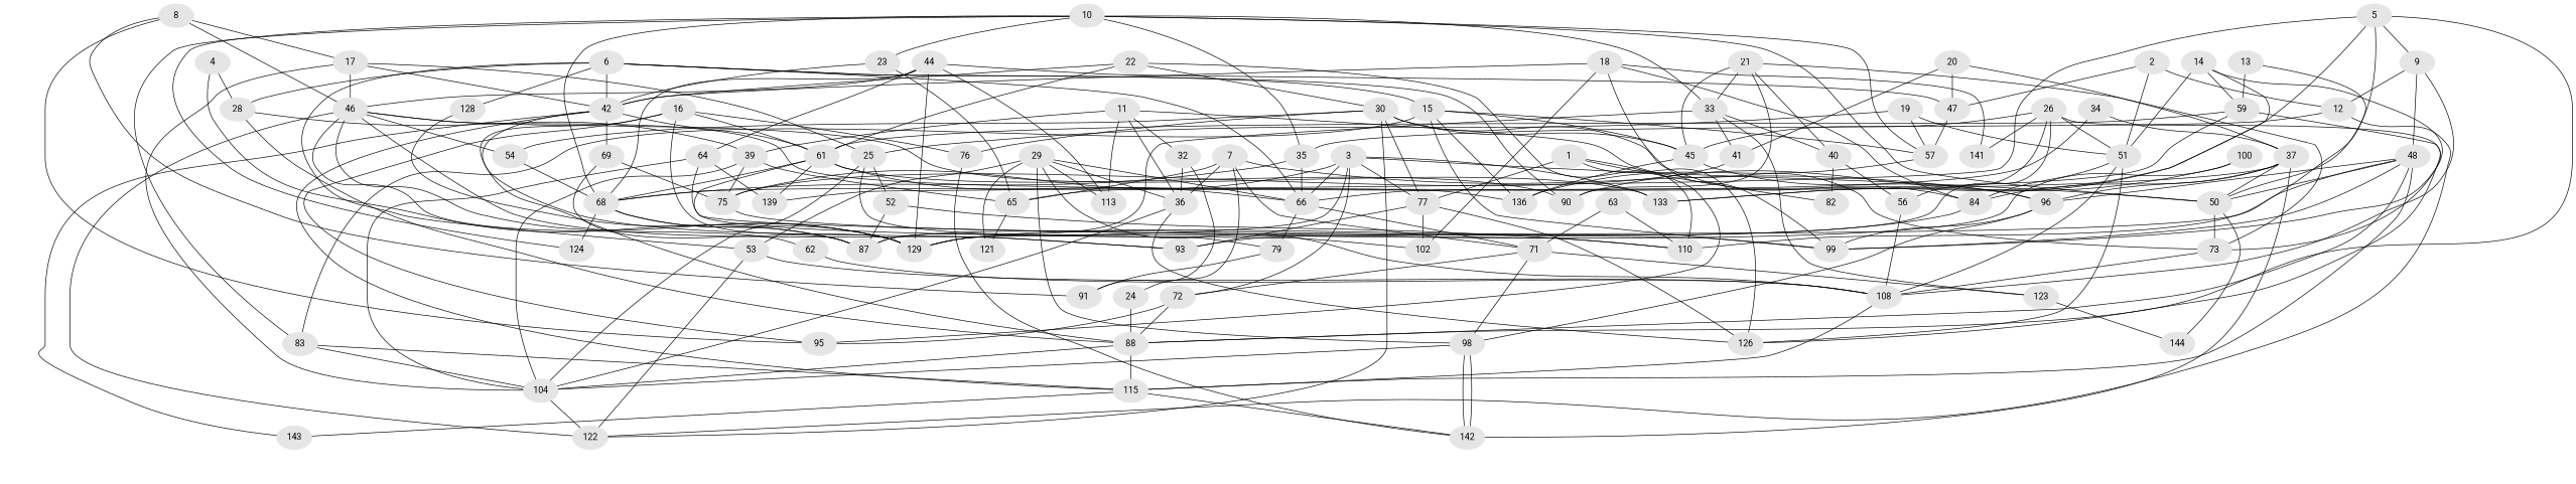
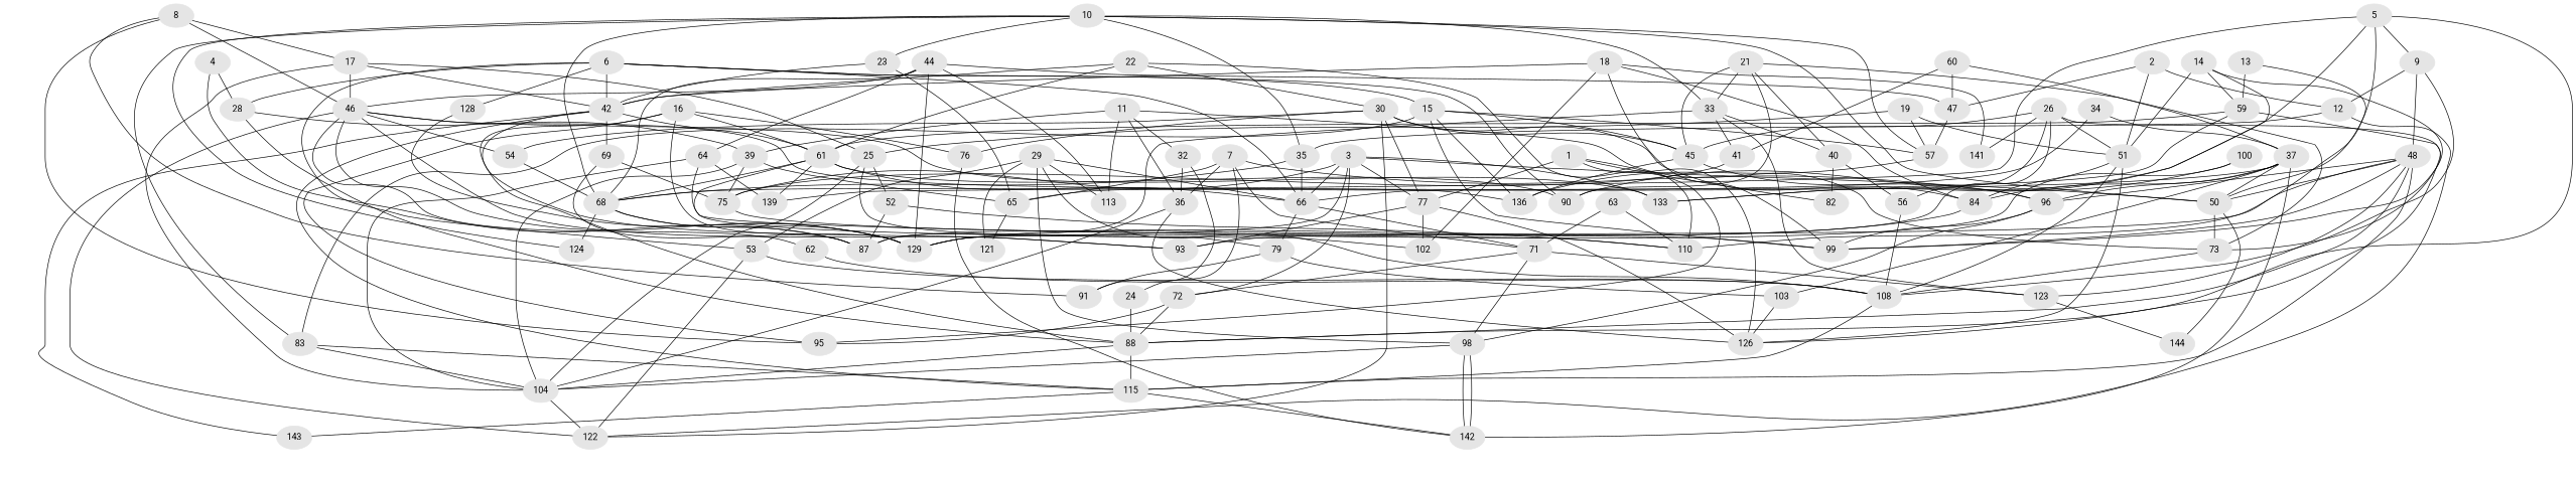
  graph {
    fontname=Roboto
    node [color=gray90 fontname=Roboto style=filled]
    edge [fontname=Roboto]
    1 [super="+58"]
    77 [super="+82"]
    n3 [label=82]
    95 [super="+134"]
    126
    102
    93
    2
    12
    47
    51 [super="+132"]
    35 [super="+81"]
    122
    57
    108 [super="+117"]
    84
    3 [super="+107"]
    50 [super="+137"]
    66 [super="+112"]
    72
    75 [super="+101"]
    129 [super="+145"]
    133
    73
    144
    71 [super="+138"]
    79 [super="+140"]
    88 [super="+105"]
    99 [super="+111"]
    4
    28
    87 [super="+97"]
    39 [super="+55"]
    5 [super="+78"]
    9
    90
    139
    48 [super="+85"]
    104 [super="+127"]
    115 [super="+130"]
    6 [super="+119"]
    15 [super="+89"]
    42 [super="+131"]
    53
    128
    83
    45 [super="+135"]
    136
    61 [super="+92"]
    69
    143
    7 [super="+43"]
    24
    36
    65
    96
    121
    98
    123
    8 [super="+70"]
    17 [super="+74"]
    46 [super="+49"]
    91
    25 [super="+114"]
    54
    62
    10 [super="+118"]
    23
    33 [super="+106"]
    68 [super="+94"]
    124
    41
    40
    11 [super="+27"]
    32
    113
    59 [super="+125"]
    13
    110
    14
    16 [super="+116"]
    76 [super="+80"]
    142
    52
    18 [super="+120"]
    141
    19 [super="+31"]
    37 [super="+109"]
-   20
+   103
+   20 [label=60]
    21
    56
    30 [super="+38"]
    22
    26 [super="+67"]
    29 [super="+60"]
    34
    44
    64
    63
    100
    1 -- 77 [weight=2]
    1 -- n3
    1 -- 95
    1 -- 126
    77 -- 126 [weight=2]
    77 -- 102
    77 -- 93
    2 -- 12
    2 -- 47
    2 -- 51
    12 -- 35
    12 -- 122
    47 -- 57
    51 -- 126
    51 -- 108
    51 -- 84
    35 -- 66
    35 -- 68
    57 -- 136
    108 -- 115
    84 -- 129
    3 -- 77
    3 -- 50
    3 -- 66
    3 -- 72
    3 -- 75
    3 -- 129
    3 -- 133
    50 -- 73
    50 -- 144
    66 -- 71
    66 -- 79
    72 -- 95
    72 -- 88
    75 -- 99
    73 -- 108
    71 -- 72
    71 -- 98
    71 -- 123
    79 -- 91
+   79 -- 103
    88 -- 104
    88 -- 115
    4 -- 28
    4 -- 87
    28 -- 88
    28 -- 39
    39 -- 75
    39 -- 104
    39 -- 65
    5 -- 50
    5 -- 88
    5 -- 9
    5 -- 90
    5 -- 139
    9 -- 12
    9 -- 108
    9 -- 48
    48 -- 93
    48 -- 50 [weight=2]
    48 -- 88
    48 -- 99
    48 -- 115
    48 -- 96
+   48 -- 123
    104 -- 122
    115 -- 143
    115 -- 142
    6 -- 66
    6 -- 28
    6 -- 90
    6 -- 15
    6 -- 42
    6 -- 53
    6 -- 128
    15 -- 57
    15 -- 99
    15 -- 83
    15 -- 45
    15 -- 136
    42 -- 93
    42 -- 115
    42 -- 61
    42 -- 69
    42 -- 143
    53 -- 122
    53 -- 108
    128 -- 129
    83 -- 104
    83 -- 115
    45 -- 136
    45 -- 96
    61 -- 102
    61 -- 66
    61 -- 90
    61 -- 139
    61 -- 68
    69 -- 75
    69 -- 87
    7 -- 71
    7 -- 24
    7 -- 36
    7 -- 65
    7 -- 96
    24 -- 88
    36 -- 126
    36 -- 104
    65 -- 121
    96 -- 99
    96 -- 98
    98 -- 104
    98 -- 142
    98 -- 142
    123 -- 144
    8 -- 95
    8 -- 17
    8 -- 46
    8 -- 91
    17 -- 104
    17 -- 42
    17 -- 46
    17 -- 25
    46 -- 93
    46 -- 122
    46 -- 129
    46 -- 133
    46 -- 136
    46 -- 54
    46 -- 62
    25 -- 79
    25 -- 104
    25 -- 52
    54 -- 68
    62 -- 108
    10 -- 35
    10 -- 57
    10 -- 50
    10 -- 83
    10 -- 23
    10 -- 33
    10 -- 68
    10 -- 124
    23 -- 42
    23 -- 65
    33 -- 87
    33 -- 123
    33 -- 41
    33 -- 40
    68 -- 129
    68 -- 87
    68 -- 124
    41 -- 75
    40 -- n3
    40 -- 56
    11 -- 73
    11 -- 39
    11 -- 36
    11 -- 32
    11 -- 113
    32 -- 36
    32 -- 91
    59 -- 66
    59 -- 73
    59 -- 61
    13 -- 59
    13 -- 110
    14 -- 51
    14 -- 133
    14 -- 99
    14 -- 59
    16 -- 95
    16 -- 129
    16 -- 88
    16 -- 61
    16 -- 76
    76 -- 142
    52 -- 87
    52 -- 110
    18 -- 102
    18 -- 84
    18 -- 99 [weight=2]
    18 -- 42
    18 -- 141
    19 -- 51
    19 -- 57
    19 -- 25
    37 -- 84
    37 -- 50
    37 -- 96
    37 -- 68
    37 -- 142
+   37 -- 103
+   103 -- 126
    20 -- 47
    20 -- 41
    20 -- 37
    21 -- 73
    21 -- 90
    21 -- 45
    21 -- 33
    21 -- 40
    56 -- 108
    30 -- 77
    30 -- 122
    30 -- 84
    30 -- 45
    30 -- 54
    30 -- 76
    22 -- 42
    22 -- 61
    22 -- 110
    22 -- 30
    26 -- 126
    26 -- 51
    26 -- 87
    26 -- 45
    26 -- 141
    26 -- 56
    29 -- 108
    29 -- 66
    29 -- 53
-   29 -- 36
    29 -- 121
    29 -- 98
    29 -- 113
    34 -- 65
    34 -- 37
    44 -- 47
    44 -- 129
    44 -- 46
    44 -- 68
    44 -- 113
    44 -- 64
    64 -- 139
    64 -- 104
    64 -- 110
    63 -- 71
    63 -- 110
    100 -- 129
    100 -- 133
  }
